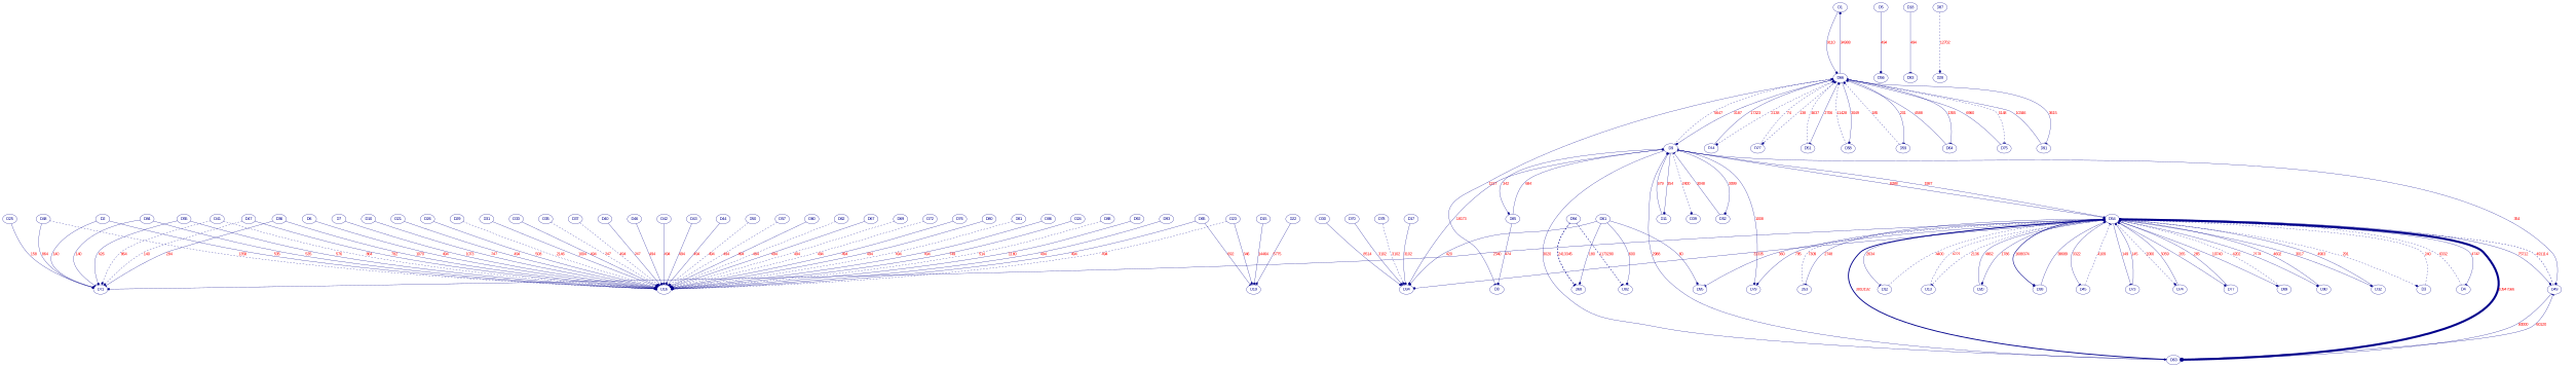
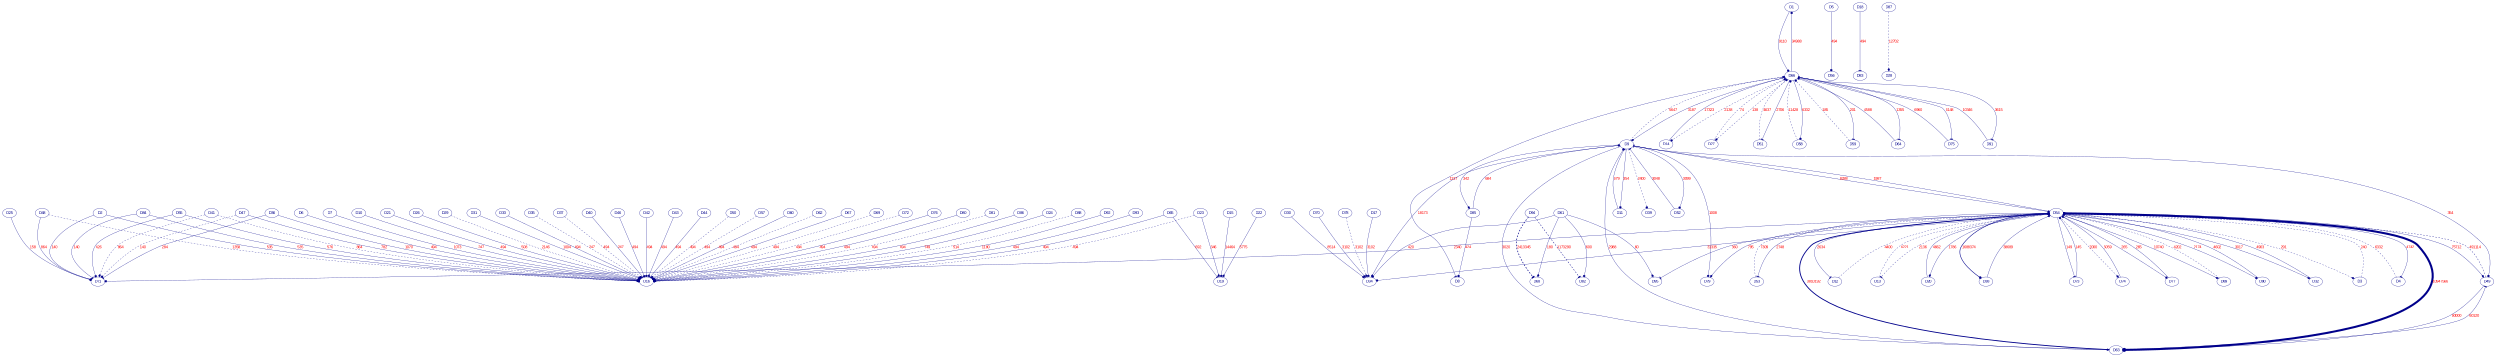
  digraph {
    fontname="Liberation Sans"
    nodesep=0.8
    ranksep=3
    node [color=darkblue fontcolor=darkblue fontname="Liberation Sans"]
    edge [arrowhead=dot color=darkblue fontcolor=red fontname="Liberation Sans" labeldistance=0 penwidth=1.0003158692991665 style=solid]
    n1 [label=D1]
    n2 [label=D66]
    n3 [label=D8]
    n4 [label=D9]
    n5 [label=D14]
    n6 [label=D27]
    n7 [label=D51]
    n8 [label=D58]
    n9 [label=D59]
    n10 [label=D64]
    n11 [label=D75]
    n12 [label=D91]
    n13 [label=D2]
    n14 [label=D16]
    n15 [label=D71]
    n16 [label=D3]
    n17 [label=D54]
    n18 [label=D4]
    n19 [label=D34]
    n20 [label=D49]
    n21 [label=D63]
    n22 [label=D79]
    n23 [label=D12]
    n24 [label=D13]
    n25 [label=D20]
    n26 [label=D32]
    n27 [label=D38]
-   n28 [label=D45]
    n29 [label=D53]
    n30 [label=D73]
    n31 [label=D74]
    n32 [label=D77]
    n33 [label=D89]
    n34 [label=D90]
    n35 [label=D95]
    n36 [label=D5]
    n37 [label=D56]
    n38 [label=D6]
    n39 [label=D7]
    n40 [label=D11]
    n41 [label=D39]
    n42 [label=D52]
    n43 [label=D85]
    n44 [label=D10]
    n45 [label=D15]
    n46 [label=D19]
    n47 [label=D17]
    n48 [label=D18]
    n49 [label=D83]
    n50 [label=D21]
    n51 [label=D22]
    n52 [label=D23]
    n53 [label=D24]
    n54 [label=D25]
    n55 [label=D26]
    n56 [label=D28]
    n57 [label=D29]
    n58 [label=D30]
    n59 [label=D31]
    n60 [label=D33]
    n61 [label=D35]
    n62 [label=D36]
    n63 [label=D37]
    n64 [label=D40]
    n65 [label=D41]
    n66 [label=D42]
    n67 [label=D43]
    n68 [label=D44]
    n69 [label=D46]
    n70 [label=D47]
    n71 [label=D48]
    n72 [label=D50]
    n73 [label=D55]
    n74 [label=D57]
    n75 [label=D60]
    n76 [label=D61]
    n77 [label=D68]
    n78 [label=D82]
    n79 [label=D62]
    n80 [label=D65]
    n81 [label=D67]
    n82 [label=D69]
    n83 [label=D70]
    n84 [label=D72]
    n85 [label=D76]
    n86 [label=D78]
    n87 [label=D80]
    n88 [label=D81]
    n89 [label=D84]
    n90 [label=D86]
    n91 [label=D87]
    n92 [label=D88]
    n93 [label=D92]
    n94 [label=D93]
    n95 [label=D94]
    n1 -> n2 [label=9110 penwidth=1.0058250391000154 style=bold]
    n2 -> n1 [label=34988 penwidth=1.0223717308486653]
    n2 -> n3 [arrowhead=tee label=1317 penwidth=1.000842104993932]
    n2 -> n4 [arrowhead=diamond label=3187 penwidth=1.0020378045677003]
    n2 -> n5 [label=2138 penwidth=1.0013670618656239 style=dashed]
    n2 -> n6 [arrowhead=diamond label=138 penwidth=1.0000882387920749 style=dashed]
    n2 -> n7 [arrowhead=tee label=2706 penwidth=1.0017302476185117]
-   n2 -> n8 [label=3049 penwidth=1.0019495657756254]
+   n2 -> n8 [label=6332 penwidth=1.0019495657756254]
    n2 -> n9 [arrowhead=tee label=201 penwidth=1.0001285217188918]
    n2 -> n10 [arrowhead=tee label=1355 penwidth=1.0008664026323295]
-   n2 -> n11 [arrowhead=tee label=6148 penwidth=1.0039311021280894 style=dashed]
+   n2 -> n11 [arrowhead=tee label=6148 penwidth=1.0039311021280894]
    n2 -> n12 [arrowhead=tee label=3615 penwidth=1.0023114727054396]
    n4 -> n2 [arrowhead=diamond label=5647 penwidth=1.0036107569481654 style=dashed]
    n4 -> n17 [label=8288 penwidth=1.005299442816787]
    n4 -> n19 [arrowhead=diamond label=18173 penwidth=1.0116200258578025]
    n4 -> n20 [label=354 penwidth=1.0002263516840182]
    n4 -> n21 [arrowhead=diamond label=3020 penwidth=1.001931022841059 style=bold]
    n4 -> n22 [label=1008 penwidth=1.0006445268290687]
    n4 -> n40 [label=354 penwidth=1.0002263516840182]
    n4 -> n41 [label=2400 penwidth=1.0015345876882586 style=dashed]
    n4 -> n42 [label=3099 penwidth=1.001981536352464]
    n4 -> n43 [arrowhead=diamond label=342 penwidth=1.000218678745577 style=bold]
    n5 -> n2 [arrowhead=tee label=17323 penwidth=1.0110765260515442 style=bold]
    n6 -> n2 [arrowhead=diamond label=74 penwidth=1.0000473164537214 style=dashed]
    n7 -> n2 [label=4637 penwidth=1.0029649512960233 style=dashed]
    n8 -> n2 [label=11428 penwidth=1.0073071950422587 style=dashed]
    n9 -> n2 [label=185 penwidth=1.0001182911343032 style=dashed]
    n10 -> n2 [label=4588 penwidth=1.0029336201307213 style=bold]
    n11 -> n2 [arrowhead=tee label=6960 penwidth=1.0044503042959503]
    n12 -> n2 [arrowhead=tee label=10346 penwidth=1.0066153517594687 style=bold]
    n13 -> n14 [label=535 penwidth=1.0003420851721743]
    n13 -> n15 [arrowhead=tee label=140 penwidth=1.0000895176151485 style=bold]
    n16 -> n17 [arrowhead=tee label=240 penwidth=1.0001534587688259 style=dashed]
    n17 -> n4 [arrowhead=tee label=1987 penwidth=1.0012705107235709 style=bold]
    n17 -> n15 [label=2340 penwidth=1.0014962229960522]
    n17 -> n16 [arrowhead=diamond label=291 penwidth=1.0001860687572013 style=dashed]
    n17 -> n18 [arrowhead=tee label=4742 penwidth=1.0030320895073845 style=bold]
    n17 -> n19 [label=31335 penwidth=1.0200359605048281]
    n17 -> n20 [arrowhead=diamond label=75712 penwidth=1.048411126272269 style=bold]
    n17 -> n21 [label=10947566 penwidth=8.0]
    n17 -> n22 [arrowhead=diamond label=795 penwidth=1.0005083321717356]
    n17 -> n23 [arrowhead=tee label=2634 penwidth=1.001684209987864]
    n17 -> n24 [arrowhead=tee label=2136 penwidth=1.0013657830425502 style=dashed]
    n17 -> n25 [arrowhead=diamond label=1786 penwidth=1.0011419890046793]
    n17 -> n26 [arrowhead=diamond label=3017 penwidth=1.0019291046064487]
    n17 -> n27 [label=1688374 penwidth=2.079565813990069]
-   n17 -> n28 [arrowhead=tee label=3322 penwidth=1.002124125125165 style=bold]
    n17 -> n29 [arrowhead=tee label=2748 penwidth=1.0017571029030563]
    n17 -> n30 [arrowhead=tee label=149 penwidth=1.0000952723189793]
    n17 -> n31 [arrowhead=diamond label=2000 penwidth=1.001278823073549 style=dashed]
    n17 -> n32 [label=265 penwidth=1.0001694440572453]
    n17 -> n33 [arrowhead=diamond label=10740 penwidth=1.0068672799049578]
    n17 -> n34 [label=2174 penwidth=1.0013900806809477]
    n17 -> n35 [arrowhead=tee label=360 penwidth=1.0002301881532387 style=bold]
    n18 -> n17 [label=6332 penwidth=1.004048753850856 style=dashed]
    n20 -> n17 [label=491114 penwidth=1.3140239574714598 style=dashed]
    n20 -> n21 [label=60000 penwidth=1.0383646922064687]
    n21 -> n4 [label=2988 penwidth=1.0019105616718822 style=bold]
    n21 -> n17 [label=3810192 penwidth=3.436280722125813]
    n21 -> n20 [arrowhead=tee label=60120 penwidth=1.0384414215908815 style=bold]
    n23 -> n17 [label=4400 penwidth=1.0028134107618076 style=dashed]
    n24 -> n17 [arrowhead=tee label=4221 penwidth=1.002698956096725 style=dashed]
    n25 -> n17 [arrowhead=tee label=4662 penwidth=1.0029809365844427 style=bold]
    n26 -> n17 [arrowhead=tee label=4903 penwidth=1.0031350347648051 style=bold]
    n27 -> n17 [arrowhead=diamond label=38689 penwidth=1.0247381929462678]
-   n28 -> n17 [arrowhead=tee label=4109 penwidth=1.0026273420046063 style=dashed]
    n29 -> n17 [arrowhead=tee label=7309 penwidth=1.0046734589222845 style=dashed]
    n30 -> n17 [label=145 penwidth=1.0000927146728322]
    n31 -> n17 [arrowhead=diamond label=5059 penwidth=1.003234782964542 style=bold]
    n32 -> n17 [arrowhead=tee label=265 penwidth=1.0001694440572453 style=bold]
    n33 -> n17 [label=4202 penwidth=1.0026868072775263 style=dashed]
    n34 -> n17 [label=4602 penwidth=1.0029425718922362]
    n36 -> n37 [label=494]
    n38 -> n14 [arrowhead=tee label=494 style=bold]
    n39 -> n14 [label=1073 penwidth=1.000686088578959]
    n40 -> n4 [arrowhead=tee label=679 penwidth=1.0004341604334699]
    n42 -> n4 [arrowhead=tee label=3048 penwidth=1.0019489263640886]
    n43 -> n3 [label=424 penwidth=1.0002711104915925 style=bold]
    n43 -> n4 [label=684 penwidth=1.0004373574911538]
    n44 -> n14 [arrowhead=diamond label=247 penwidth=1.0001579346495832]
    n45 -> n46 [label=14464 penwidth=1.009248448467906]
    n47 -> n19 [label=3102 penwidth=1.0019834545870745 style=bold]
    n48 -> n49 [arrowhead=tee label=494 style=bold]
    n50 -> n14 [label=494]
    n51 -> n46 [arrowhead=diamond label=5775 penwidth=1.0036926016248726]
    n52 -> n14 [label=494 style=dashed]
    n52 -> n46 [arrowhead=diamond label=346 penwidth=1.000221236391724]
    n53 -> n14 [label=749 penwidth=1.0004789192410442]
    n54 -> n15 [arrowhead=tee label=158 penwidth=1.0001010270228103 style=bold]
    n55 -> n14 [label=508 penwidth=1.0003248210606814 style=bold]
    n57 -> n14 [arrowhead=tee label=2146 penwidth=1.001372177157918 style=dashed]
    n58 -> n19 [arrowhead=diamond label=8514 penwidth=1.005443949824098 style=bold]
    n59 -> n14 [arrowhead=diamond label=1004 penwidth=1.0006419691829216]
    n60 -> n14 [arrowhead=diamond label=494 style=bold]
    n61 -> n14 [arrowhead=diamond label=247 penwidth=1.0001579346495832 style=dashed]
    n62 -> n14 [label=1070 penwidth=1.0006841703443488 style=bold]
    n62 -> n15 [arrowhead=tee label=284 penwidth=1.000181592876444 style=bold]
    n63 -> n14 [arrowhead=diamond label=494 style=dashed]
    n64 -> n14 [arrowhead=tee label=247 penwidth=1.0001579346495832 style=bold]
    n65 -> n14 [arrowhead=tee label=864 penwidth=1.000552451567773 style=dashed]
    n65 -> n15 [arrowhead=diamond label=864 penwidth=1.000552451567773 style=dashed]
    n66 -> n14 [label=494 style=bold]
    n67 -> n14 [arrowhead=diamond label=494]
    n68 -> n14 [arrowhead=tee label=494]
    n69 -> n14 [label=494]
    n70 -> n14 [arrowhead=diamond label=782 penwidth=1.0005000198217577]
    n70 -> n15 [label=140 penwidth=1.0000895176151485 style=dashed]
    n71 -> n14 [arrowhead=diamond label=1358 penwidth=1.0008683208669398 style=dashed]
    n71 -> n15 [label=864 penwidth=1.000552451567773 style=bold]
    n72 -> n14 [arrowhead=diamond label=494 style=dashed]
    n73 -> n14 [arrowhead=diamond label=576 penwidth=1.000368301045182 style=bold]
    n73 -> n15 [label=426 penwidth=1.0002723893146659]
    n74 -> n14 [arrowhead=tee label=494 style=dashed]
    n75 -> n14 [arrowhead=tee label=494 style=bold]
    n76 -> n19 [label=420 penwidth=1.0002685528454454 style=bold]
    n76 -> n35 [arrowhead=diamond label=60 penwidth=1.0000383646922064 style=bold]
    n76 -> n77 [arrowhead=diamond label=180 penwidth=1.0001150940766195]
    n76 -> n78 [label=600 penwidth=1.0003836469220646 style=bold]
    n79 -> n14 [label=494 style=dashed]
    n80 -> n14 [label=494]
    n80 -> n46 [arrowhead=tee label=692 penwidth=1.000442472783448 style=bold]
    n81 -> n14 [label=494]
    n82 -> n14 [arrowhead=tee label=494 style=dashed]
    n83 -> n19 [arrowhead=diamond label=3102 penwidth=1.0019834545870745]
    n84 -> n14 [arrowhead=diamond label=494 style=dashed]
    n85 -> n14 [label=494]
    n86 -> n19 [arrowhead=diamond label=3102 penwidth=1.0019834545870745 style=dashed]
    n87 -> n14 [label=494 style=bold]
    n88 -> n14 [arrowhead=tee label=494 style=dashed]
    n89 -> n14 [arrowhead=tee label=535 penwidth=1.0003420851721743]
    n89 -> n15 [arrowhead=tee label=140 penwidth=1.0000895176151485 style=bold]
    n90 -> n14 [label=494 style=bold]
    n91 -> n56 [arrowhead=diamond label=12702 penwidth=1.0081218053401093 style=dashed]
    n92 -> n14 [label=514 penwidth=1.0003286575299022 style=dashed]
    n93 -> n14 [label=1180 penwidth=1.000754505613394]
    n94 -> n14 [label=494]
    n95 -> n77 [arrowhead=tee label=2413345 penwidth=2.5431206352169973 style=dashed]
    n95 -> n78 [arrowhead=tee label=1173290 penwidth=1.7502151619821245 style=dashed]
  }
